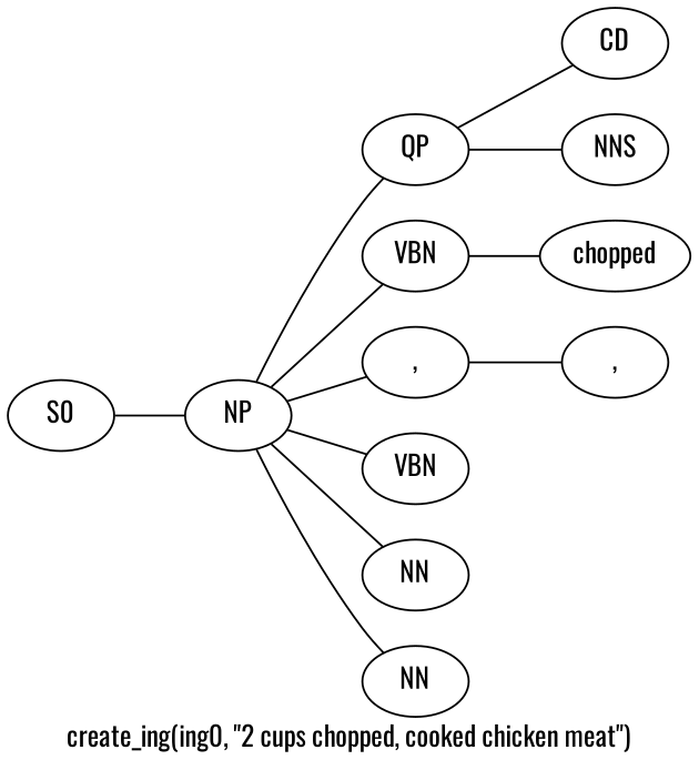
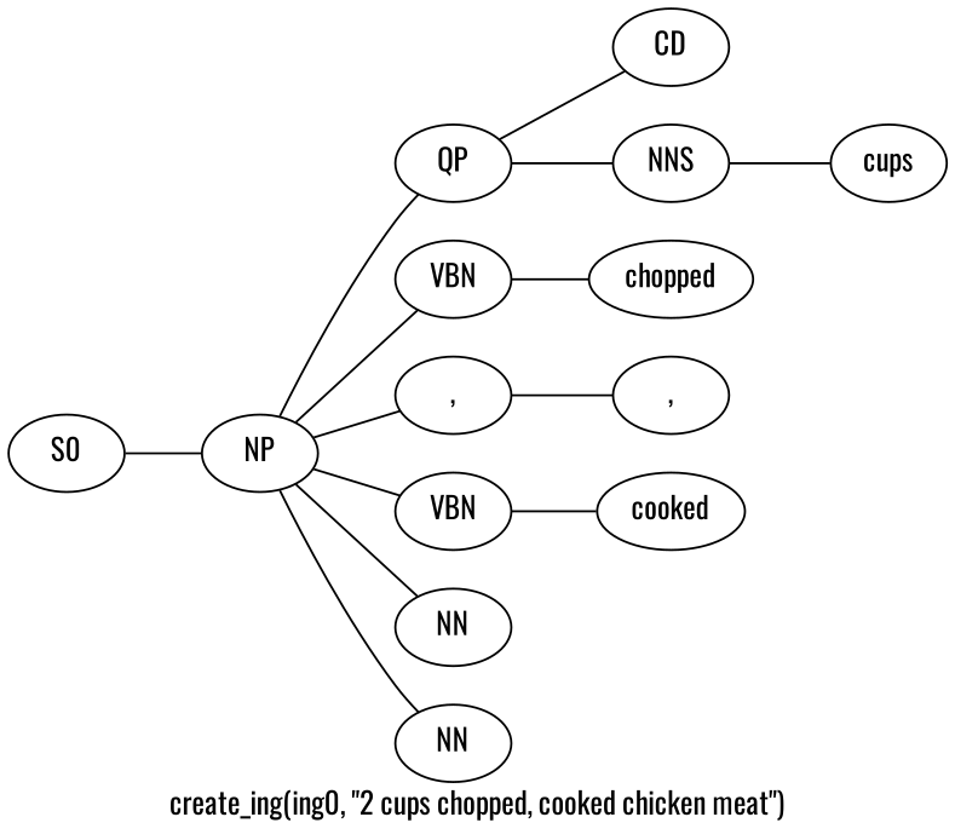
  graph {
    fontname=Oswald
    label="create_ing(ing0, \"2 cups chopped, cooked chicken meat\")"
    rankdir=LR
    node [fontname=Oswald]
    edge [fontname=Oswald]
    n1 [label=S0]
    n2 [label=NP]
    n3 [label=QP]
    n4 [label=VBN]
    n5 [label=","]
    n6 [label=VBN]
    n7 [label=NN]
    n8 [label=NN]
    n9 [label=CD]
    n10 [label=NNS]
    n11 [label=chopped]
    n12 [label=","]
+   n13 [label=cooked]
+   n14 [label=cups]
    n1 -- n2
    n2 -- n3
    n2 -- n4
    n2 -- n5
    n2 -- n6
    n2 -- n7
    n2 -- n8
    n3 -- n9
    n3 -- n10
    n4 -- n11
    n5 -- n12
+   n6 -- n13
+   n10 -- n14
  }
